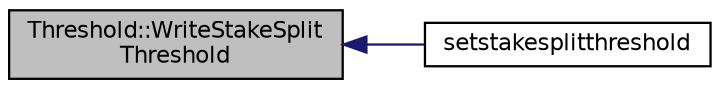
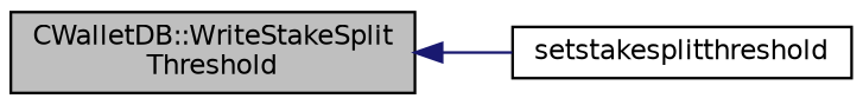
  digraph {
    rankdir=LR
    node [color=black fontname=Helvetica fontsize=10 shape=record style=filled]
-   n1 [fillcolor=grey75 fontcolor=black height=0.2 label="Threshold::WriteStakeSplit\lThreshold" width=0.4]
+   n1 [fillcolor=grey75 fontcolor=black height=0.2 label="CWalletDB::WriteStakeSplit\lThreshold" width=0.4]
    n2 [fillcolor=white height=0.2 label=setstakesplitthreshold width=0.4]
    n1 -> n2 [color=midnightblue dir=back fontname=Helvetica fontsize=10 labelfontname=Helvetica labelfontsize=10 style=solid]
  }
